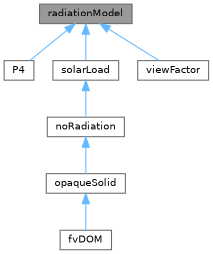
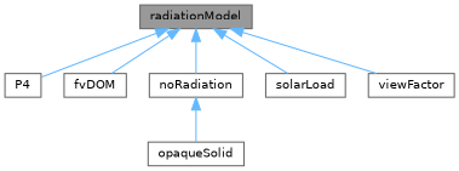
  digraph {
    node [color=gray40 fillcolor=white fontname=Helvetica fontsize=10 shape=box style=filled]
    edge [color=steelblue1 dir=back fontname=Helvetica fontsize=10 labelfontname=Helvetica labelfontsize=10 style=solid]
    n1 [fillcolor=grey60 fontcolor=black height=0.2 label=radiationModel width=0.4]
    n2 [height=0.2 label=P4 width=0.4]
    n3 [height=0.2 label=fvDOM width=0.4]
    n4 [height=0.2 label=noRadiation width=0.4]
    n5 [height=0.2 label=solarLoad width=0.4]
    n6 [height=0.2 label=viewFactor width=0.4]
    n7 [height=0.2 label=opaqueSolid width=0.4]
    n1 -> n2
-   n7 -> n3
-   n5 -> n4
+   n1 -> n3
+   n1 -> n4
    n1 -> n5
    n1 -> n6
    n4 -> n7
  }
